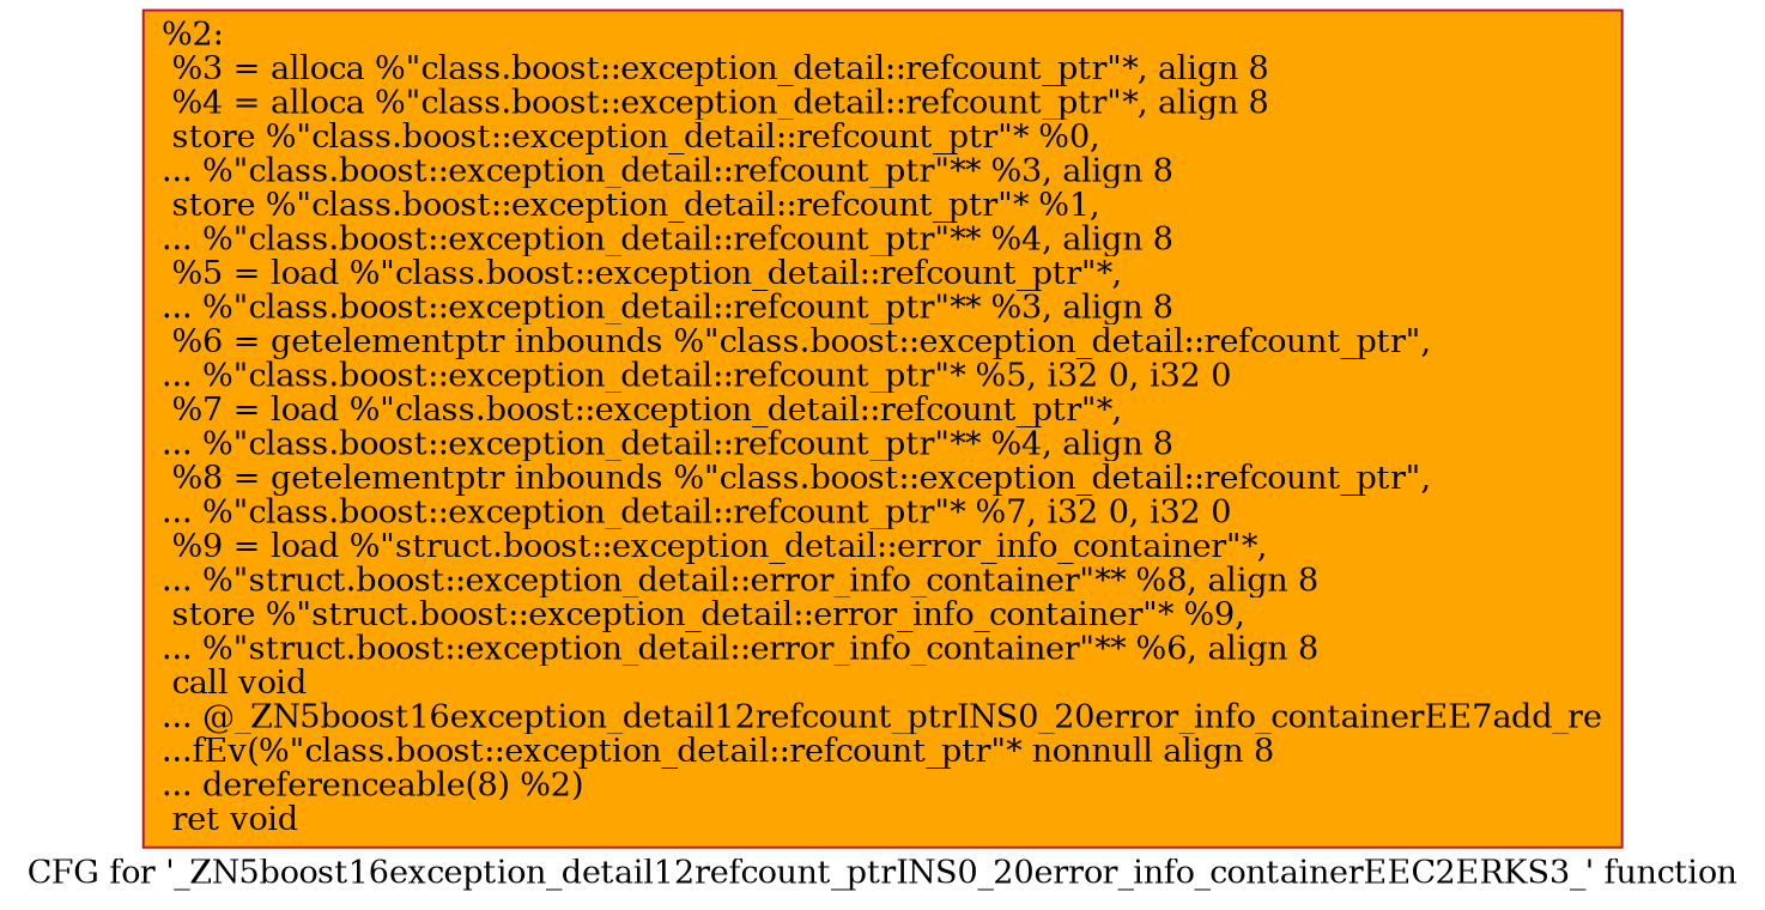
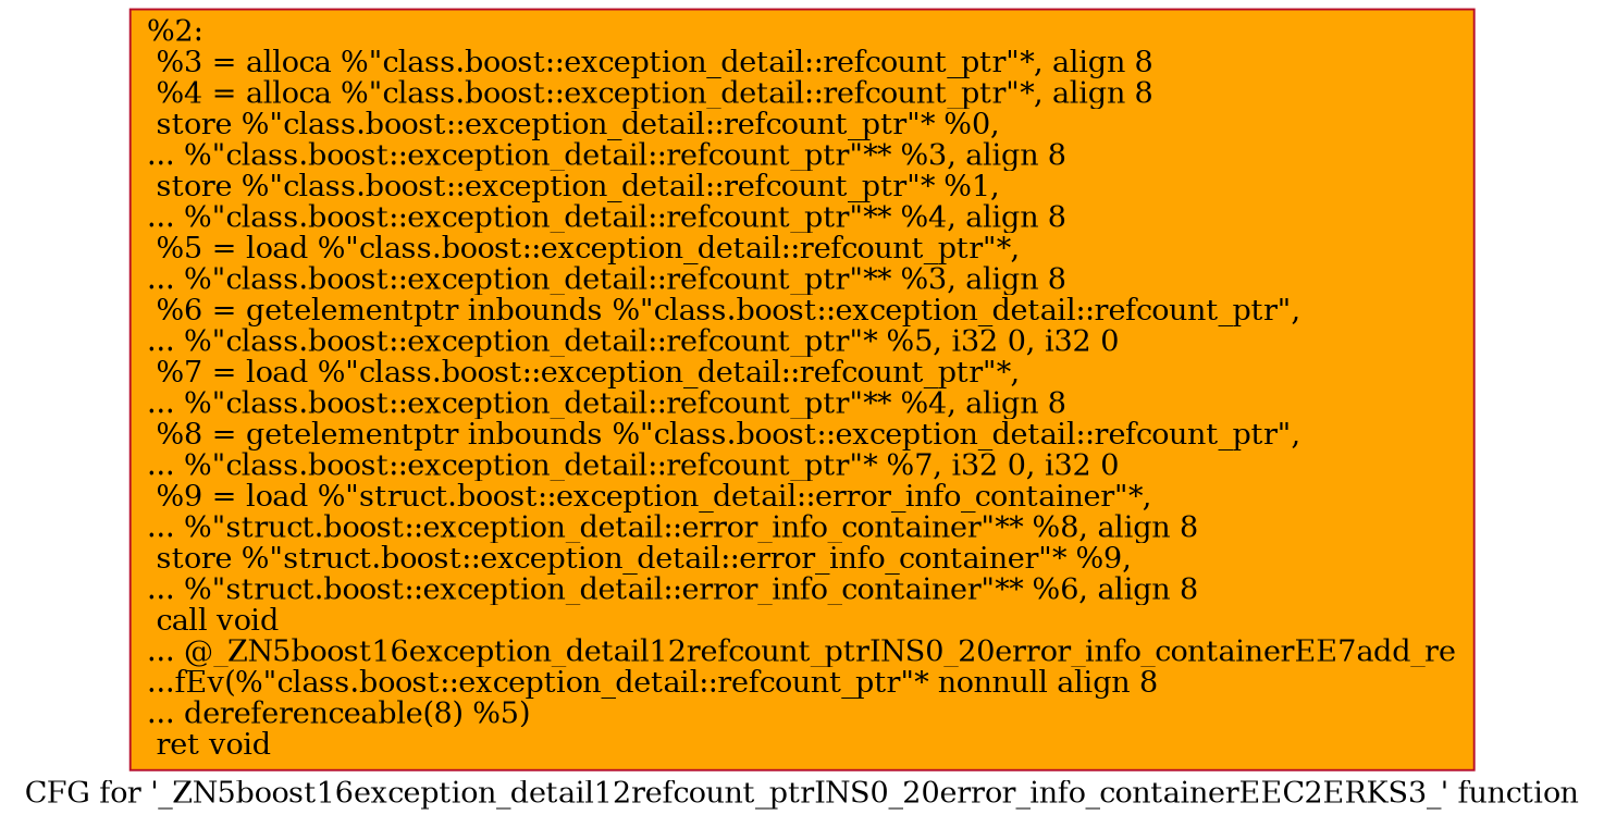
  digraph {
    label="CFG for '_ZN5boost16exception_detail12refcount_ptrINS0_20error_info_containerEEC2ERKS3_' function"
    rankdir=LR
-   n1 [color="#b70d28ff" fillcolor=orange label="{%2:\l  %3 = alloca %\"class.boost::exception_detail::refcount_ptr\"*, align 8\l  %4 = alloca %\"class.boost::exception_detail::refcount_ptr\"*, align 8\l  store %\"class.boost::exception_detail::refcount_ptr\"* %0,\l... %\"class.boost::exception_detail::refcount_ptr\"** %3, align 8\l  store %\"class.boost::exception_detail::refcount_ptr\"* %1,\l... %\"class.boost::exception_detail::refcount_ptr\"** %4, align 8\l  %5 = load %\"class.boost::exception_detail::refcount_ptr\"*,\l... %\"class.boost::exception_detail::refcount_ptr\"** %3, align 8\l  %6 = getelementptr inbounds %\"class.boost::exception_detail::refcount_ptr\",\l... %\"class.boost::exception_detail::refcount_ptr\"* %5, i32 0, i32 0\l  %7 = load %\"class.boost::exception_detail::refcount_ptr\"*,\l... %\"class.boost::exception_detail::refcount_ptr\"** %4, align 8\l  %8 = getelementptr inbounds %\"class.boost::exception_detail::refcount_ptr\",\l... %\"class.boost::exception_detail::refcount_ptr\"* %7, i32 0, i32 0\l  %9 = load %\"struct.boost::exception_detail::error_info_container\"*,\l... %\"struct.boost::exception_detail::error_info_container\"** %8, align 8\l  store %\"struct.boost::exception_detail::error_info_container\"* %9,\l... %\"struct.boost::exception_detail::error_info_container\"** %6, align 8\l  call void\l... @_ZN5boost16exception_detail12refcount_ptrINS0_20error_info_containerEE7add_re\l...fEv(%\"class.boost::exception_detail::refcount_ptr\"* nonnull align 8\l... dereferenceable(8) %2)\l  ret void\l}" shape=record style=filled]
+   n1 [color="#b70d28ff" fillcolor=orange label="{%2:\l  %3 = alloca %\"class.boost::exception_detail::refcount_ptr\"*, align 8\l  %4 = alloca %\"class.boost::exception_detail::refcount_ptr\"*, align 8\l  store %\"class.boost::exception_detail::refcount_ptr\"* %0,\l... %\"class.boost::exception_detail::refcount_ptr\"** %3, align 8\l  store %\"class.boost::exception_detail::refcount_ptr\"* %1,\l... %\"class.boost::exception_detail::refcount_ptr\"** %4, align 8\l  %5 = load %\"class.boost::exception_detail::refcount_ptr\"*,\l... %\"class.boost::exception_detail::refcount_ptr\"** %3, align 8\l  %6 = getelementptr inbounds %\"class.boost::exception_detail::refcount_ptr\",\l... %\"class.boost::exception_detail::refcount_ptr\"* %5, i32 0, i32 0\l  %7 = load %\"class.boost::exception_detail::refcount_ptr\"*,\l... %\"class.boost::exception_detail::refcount_ptr\"** %4, align 8\l  %8 = getelementptr inbounds %\"class.boost::exception_detail::refcount_ptr\",\l... %\"class.boost::exception_detail::refcount_ptr\"* %7, i32 0, i32 0\l  %9 = load %\"struct.boost::exception_detail::error_info_container\"*,\l... %\"struct.boost::exception_detail::error_info_container\"** %8, align 8\l  store %\"struct.boost::exception_detail::error_info_container\"* %9,\l... %\"struct.boost::exception_detail::error_info_container\"** %6, align 8\l  call void\l... @_ZN5boost16exception_detail12refcount_ptrINS0_20error_info_containerEE7add_re\l...fEv(%\"class.boost::exception_detail::refcount_ptr\"* nonnull align 8\l... dereferenceable(8) %5)\l  ret void\l}" shape=record style=filled]
  }
